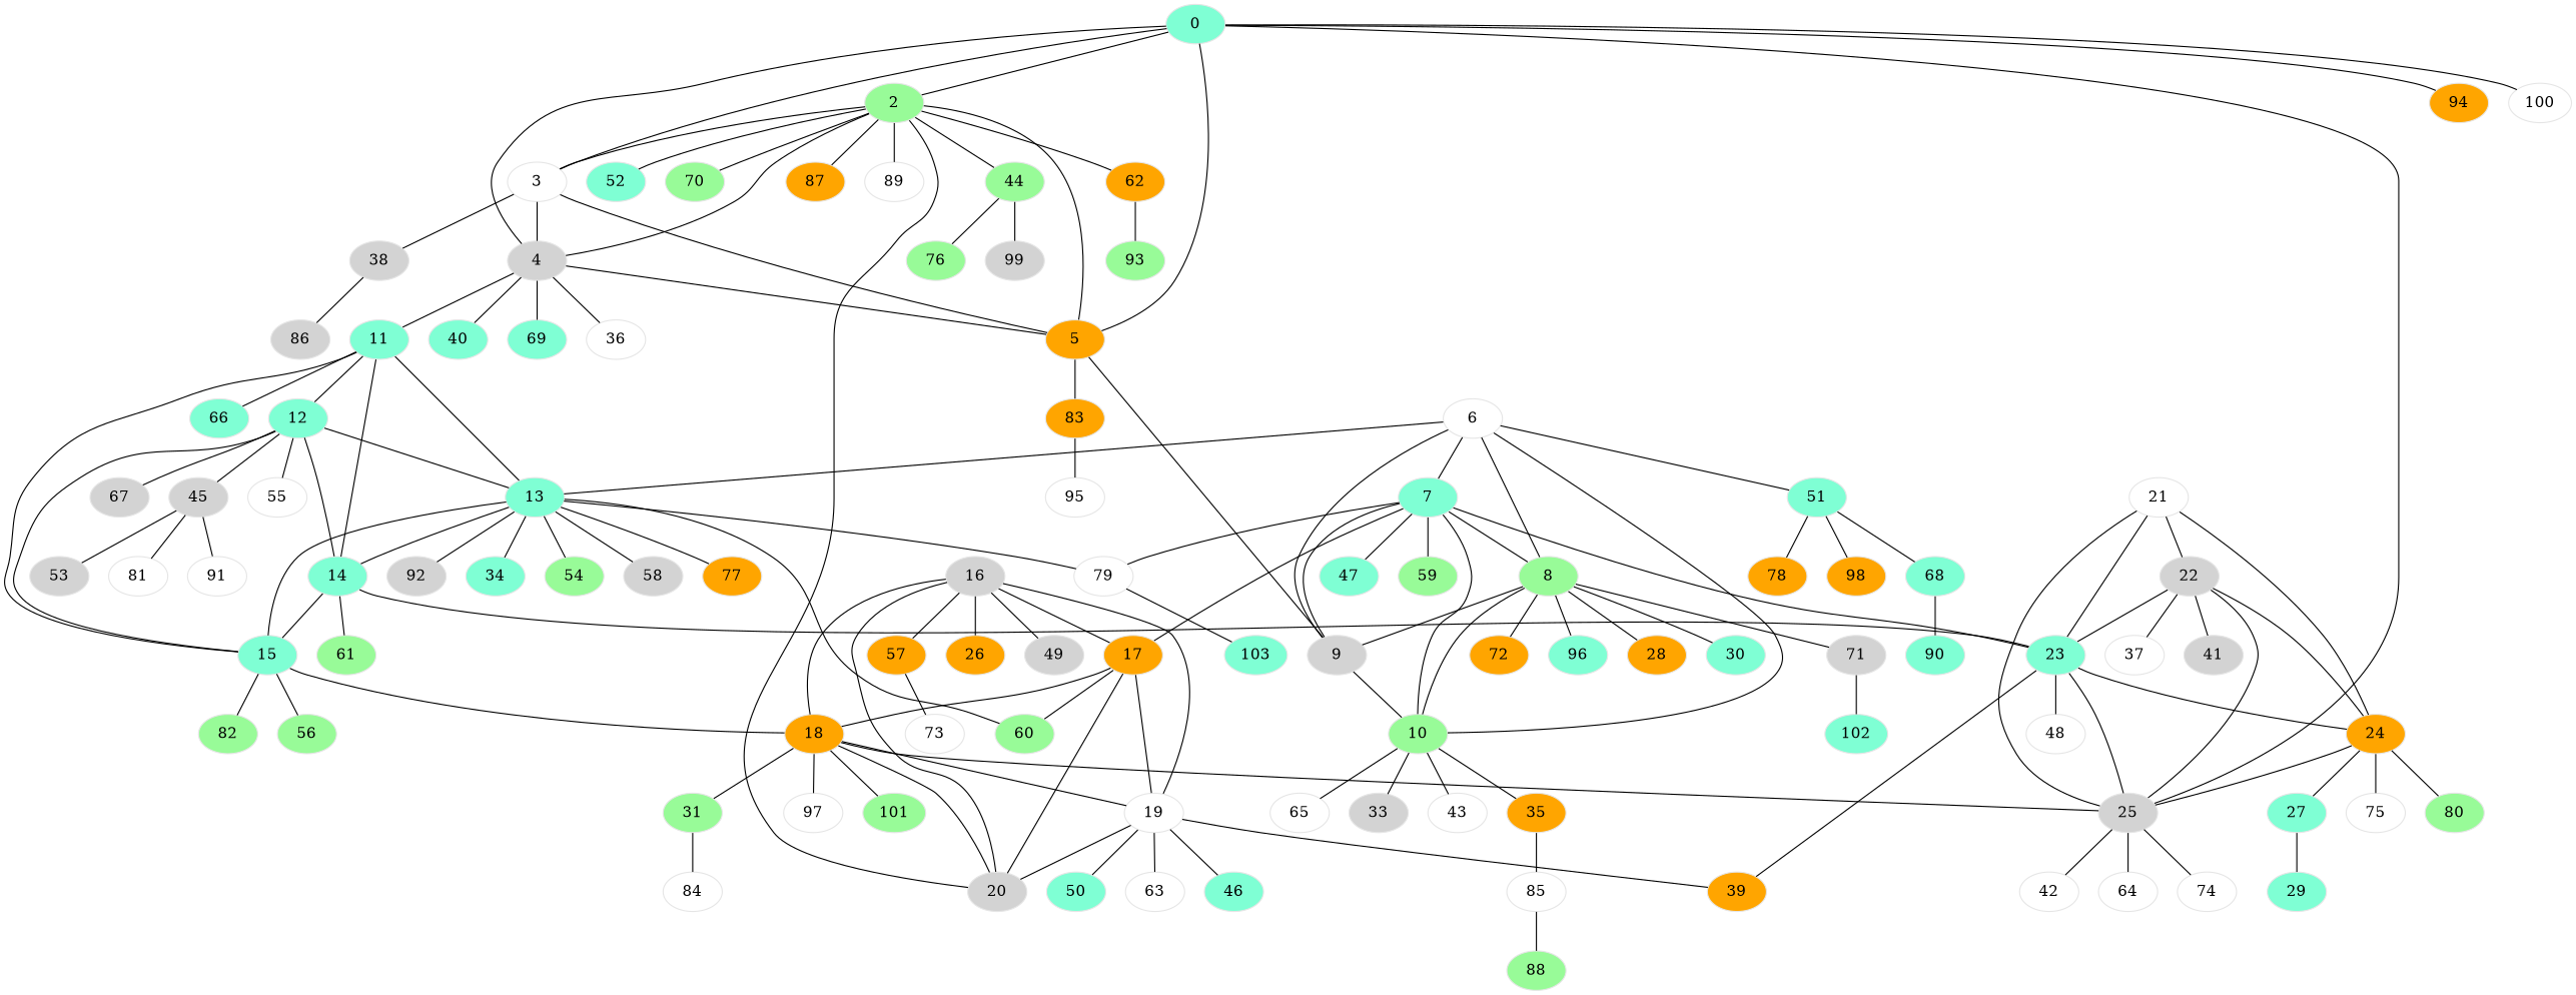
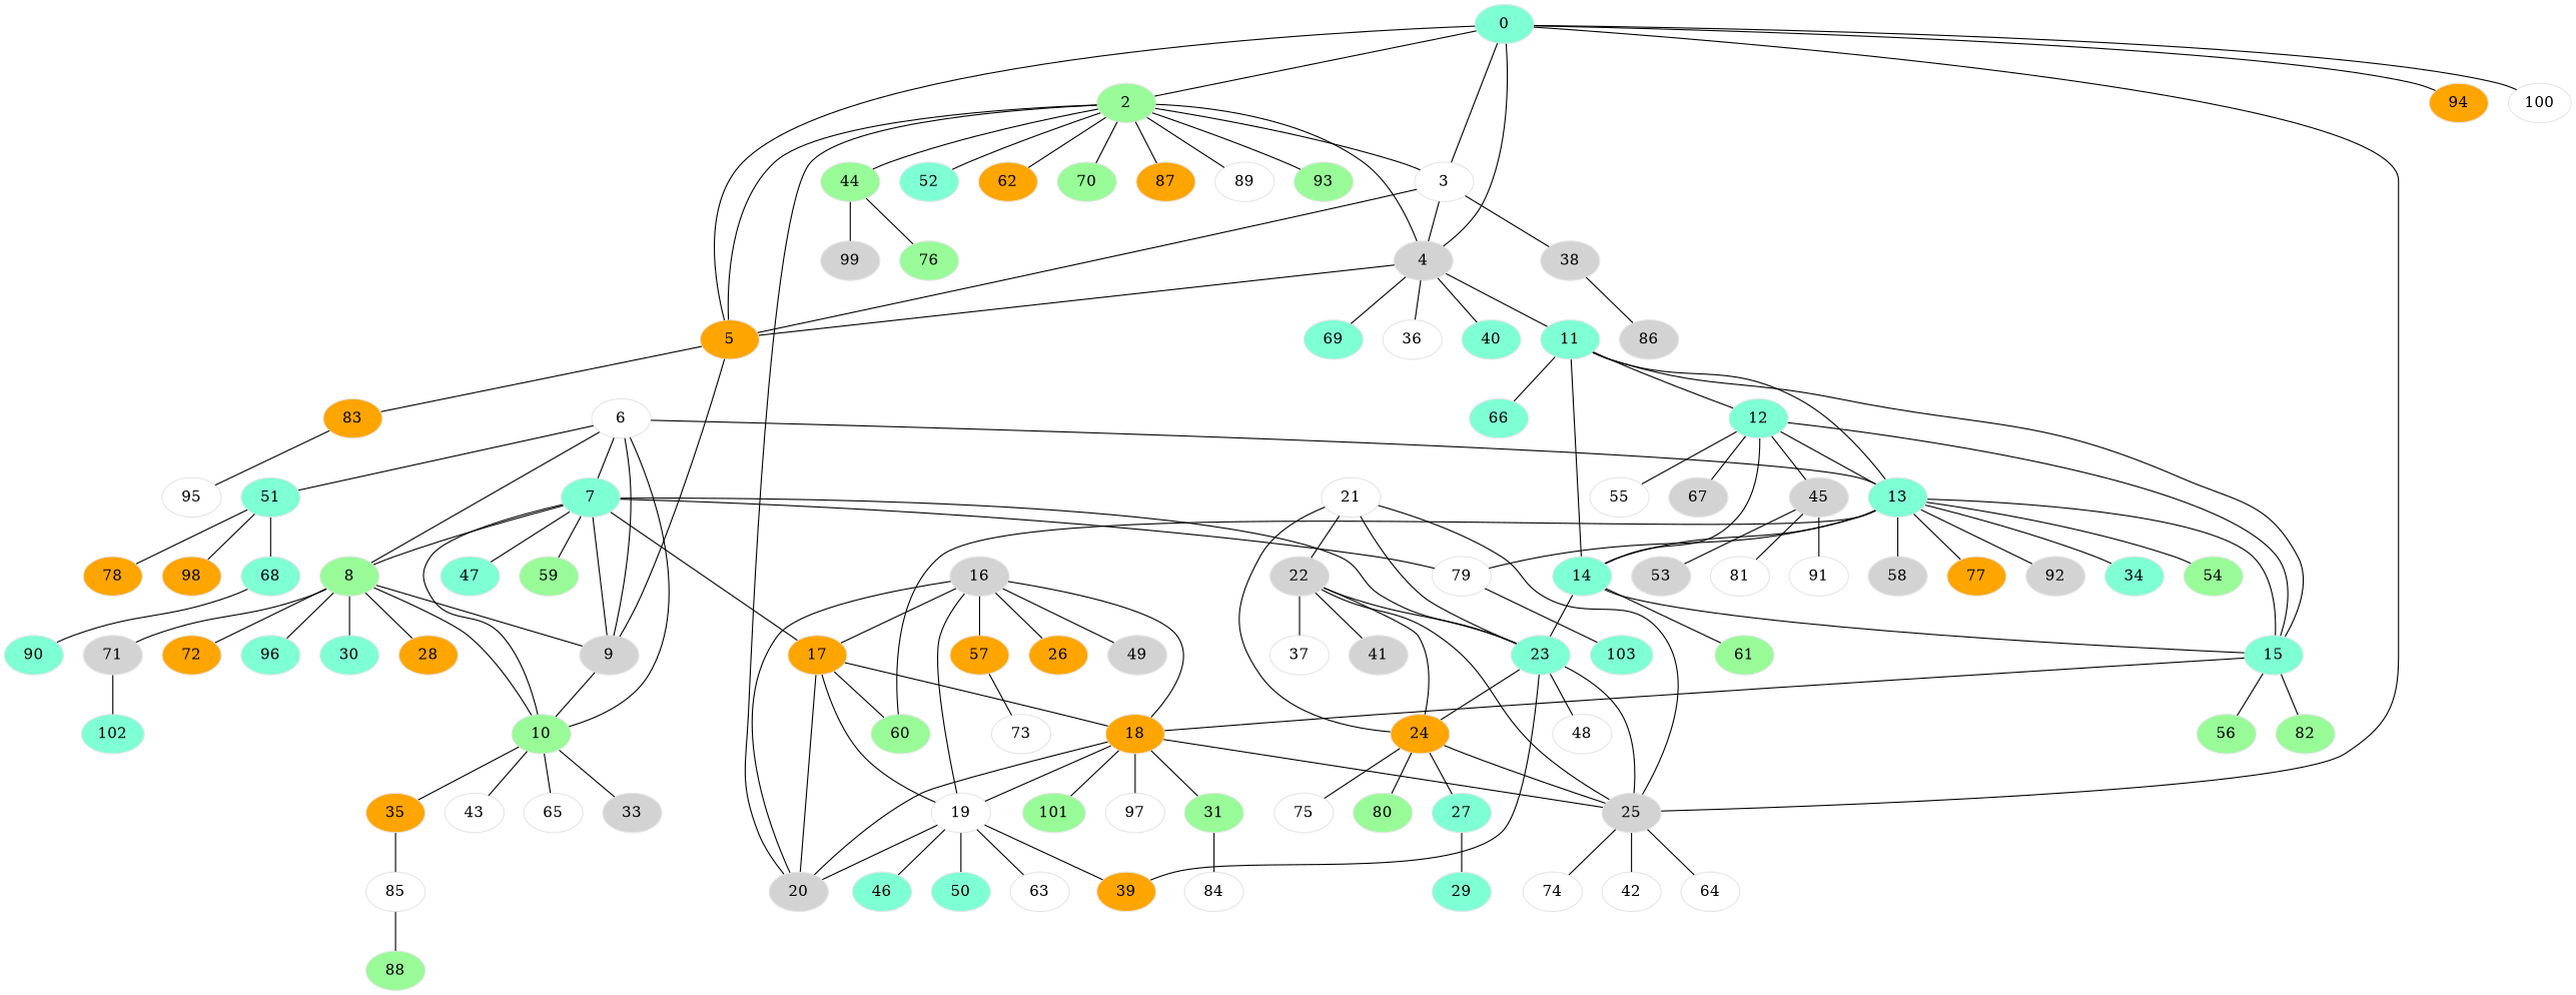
  graph {
    node [color=gray90 fillcolor=aquamarine style=filled]
    n1 [label=0]
    2 [fillcolor=palegreen]
    3 [fillcolor=white]
    4 [fillcolor=lightgrey]
    5 [fillcolor=orange]
    25 [fillcolor=lightgrey]
    94 [fillcolor=orange]
    100 [fillcolor=white]
    20 [fillcolor=lightgrey]
    44 [fillcolor=palegreen]
    52
    62 [fillcolor=orange]
    70 [fillcolor=palegreen]
    87 [fillcolor=orange]
    89 [fillcolor=white]
    93 [fillcolor=palegreen]
    38 [fillcolor=lightgrey]
    11
    36 [fillcolor=white]
    40
    69
    9 [fillcolor=lightgrey]
    83 [fillcolor=orange]
    42 [fillcolor=white]
    64 [fillcolor=white]
    74 [fillcolor=white]
    76 [fillcolor=palegreen]
    99 [fillcolor=lightgrey]
    86 [fillcolor=lightgrey]
    13
    12
    14
    15
    66
    10 [fillcolor=palegreen]
    95 [fillcolor=white]
    6 [fillcolor=white]
    7
    8 [fillcolor=palegreen]
    51
    17 [fillcolor=orange]
    23
    47
    59 [fillcolor=palegreen]
    79 [fillcolor=white]
    28 [fillcolor=orange]
    30
    71 [fillcolor=lightgrey]
    72 [fillcolor=orange]
    96
    33 [fillcolor=lightgrey]
    35 [fillcolor=orange]
    43 [fillcolor=white]
    65 [fillcolor=white]
    34
    54 [fillcolor=palegreen]
    58 [fillcolor=lightgrey]
    60 [fillcolor=palegreen]
    77 [fillcolor=orange]
    92 [fillcolor=lightgrey]
    68
    78 [fillcolor=orange]
    98 [fillcolor=orange]
    18 [fillcolor=orange]
    19 [fillcolor=white]
    39 [fillcolor=orange]
    24 [fillcolor=orange]
    48 [fillcolor=white]
    103
    102
    85 [fillcolor=white]
    45 [fillcolor=lightgrey]
    55 [fillcolor=white]
    67 [fillcolor=lightgrey]
    61 [fillcolor=palegreen]
    56 [fillcolor=palegreen]
    82 [fillcolor=palegreen]
    53 [fillcolor=lightgrey]
    81 [fillcolor=white]
    91 [fillcolor=white]
    31 [fillcolor=palegreen]
    97 [fillcolor=white]
    101 [fillcolor=palegreen]
    16 [fillcolor=lightgrey]
    26 [fillcolor=orange]
    49 [fillcolor=lightgrey]
    57 [fillcolor=orange]
    46
    50
    63 [fillcolor=white]
    73 [fillcolor=white]
    84 [fillcolor=white]
    21 [fillcolor=white]
    22 [fillcolor=lightgrey]
    37 [fillcolor=white]
    41 [fillcolor=lightgrey]
    27
    75 [fillcolor=white]
    80 [fillcolor=palegreen]
    29
    88 [fillcolor=palegreen]
    90
    n1 -- 2
    n1 -- 3
    n1 -- 4
    n1 -- 5
    n1 -- 25
    n1 -- 94
    n1 -- 100
    2 -- 3
    2 -- 4
    2 -- 5
    2 -- 20
    2 -- 44
    2 -- 52
    2 -- 62
    2 -- 70
    2 -- 87
    2 -- 89
-   62 -- 93
+   2 -- 93
    3 -- 4
    3 -- 5
    3 -- 38
    4 -- 5
    4 -- 11
    4 -- 36
    4 -- 40
    4 -- 69
    5 -- 9
    5 -- 83
    25 -- 42
    25 -- 64
    25 -- 74
    44 -- 76
    44 -- 99
    38 -- 86
    11 -- 13
    11 -- 12
    11 -- 14
    11 -- 15
    11 -- 66
    9 -- 10
    83 -- 95
    13 -- 14
    13 -- 15
    13 -- 79
    13 -- 34
    13 -- 54
    13 -- 58
    13 -- 60
    13 -- 77
    13 -- 92
    12 -- 13
    12 -- 14
    12 -- 15
    12 -- 45
    12 -- 55
    12 -- 67
    14 -- 15
    14 -- 23
    14 -- 61
    15 -- 18
    15 -- 56
    15 -- 82
    10 -- 33
    10 -- 35
    10 -- 43
    10 -- 65
    6 -- 9
    6 -- 13
    6 -- 10
    6 -- 7
    6 -- 8
    6 -- 51
    7 -- 9
    7 -- 10
    7 -- 8
    7 -- 17
    7 -- 23
    7 -- 47
    7 -- 59
    7 -- 79
    8 -- 9
    8 -- 10
    8 -- 28
    8 -- 30
    8 -- 71
    8 -- 72
    8 -- 96
    51 -- 68
    51 -- 78
    51 -- 98
    17 -- 20
    17 -- 60
    17 -- 18
    17 -- 19
    23 -- 25
    23 -- 39
    23 -- 24
    23 -- 48
    79 -- 103
    71 -- 102
    35 -- 85
    68 -- 90
    18 -- 25
    18 -- 20
    18 -- 19
    18 -- 31
    18 -- 97
    18 -- 101
    19 -- 20
    19 -- 39
    19 -- 46
    19 -- 50
    19 -- 63
    24 -- 25
    24 -- 27
    24 -- 75
    24 -- 80
    85 -- 88
    45 -- 53
    45 -- 81
    45 -- 91
    31 -- 84
    16 -- 20
    16 -- 17
    16 -- 18
    16 -- 19
    16 -- 26
    16 -- 49
    16 -- 57
    57 -- 73
    21 -- 25
    21 -- 23
    21 -- 24
    21 -- 22
    22 -- 25
    22 -- 23
    22 -- 24
    22 -- 37
    22 -- 41
    27 -- 29
  }
